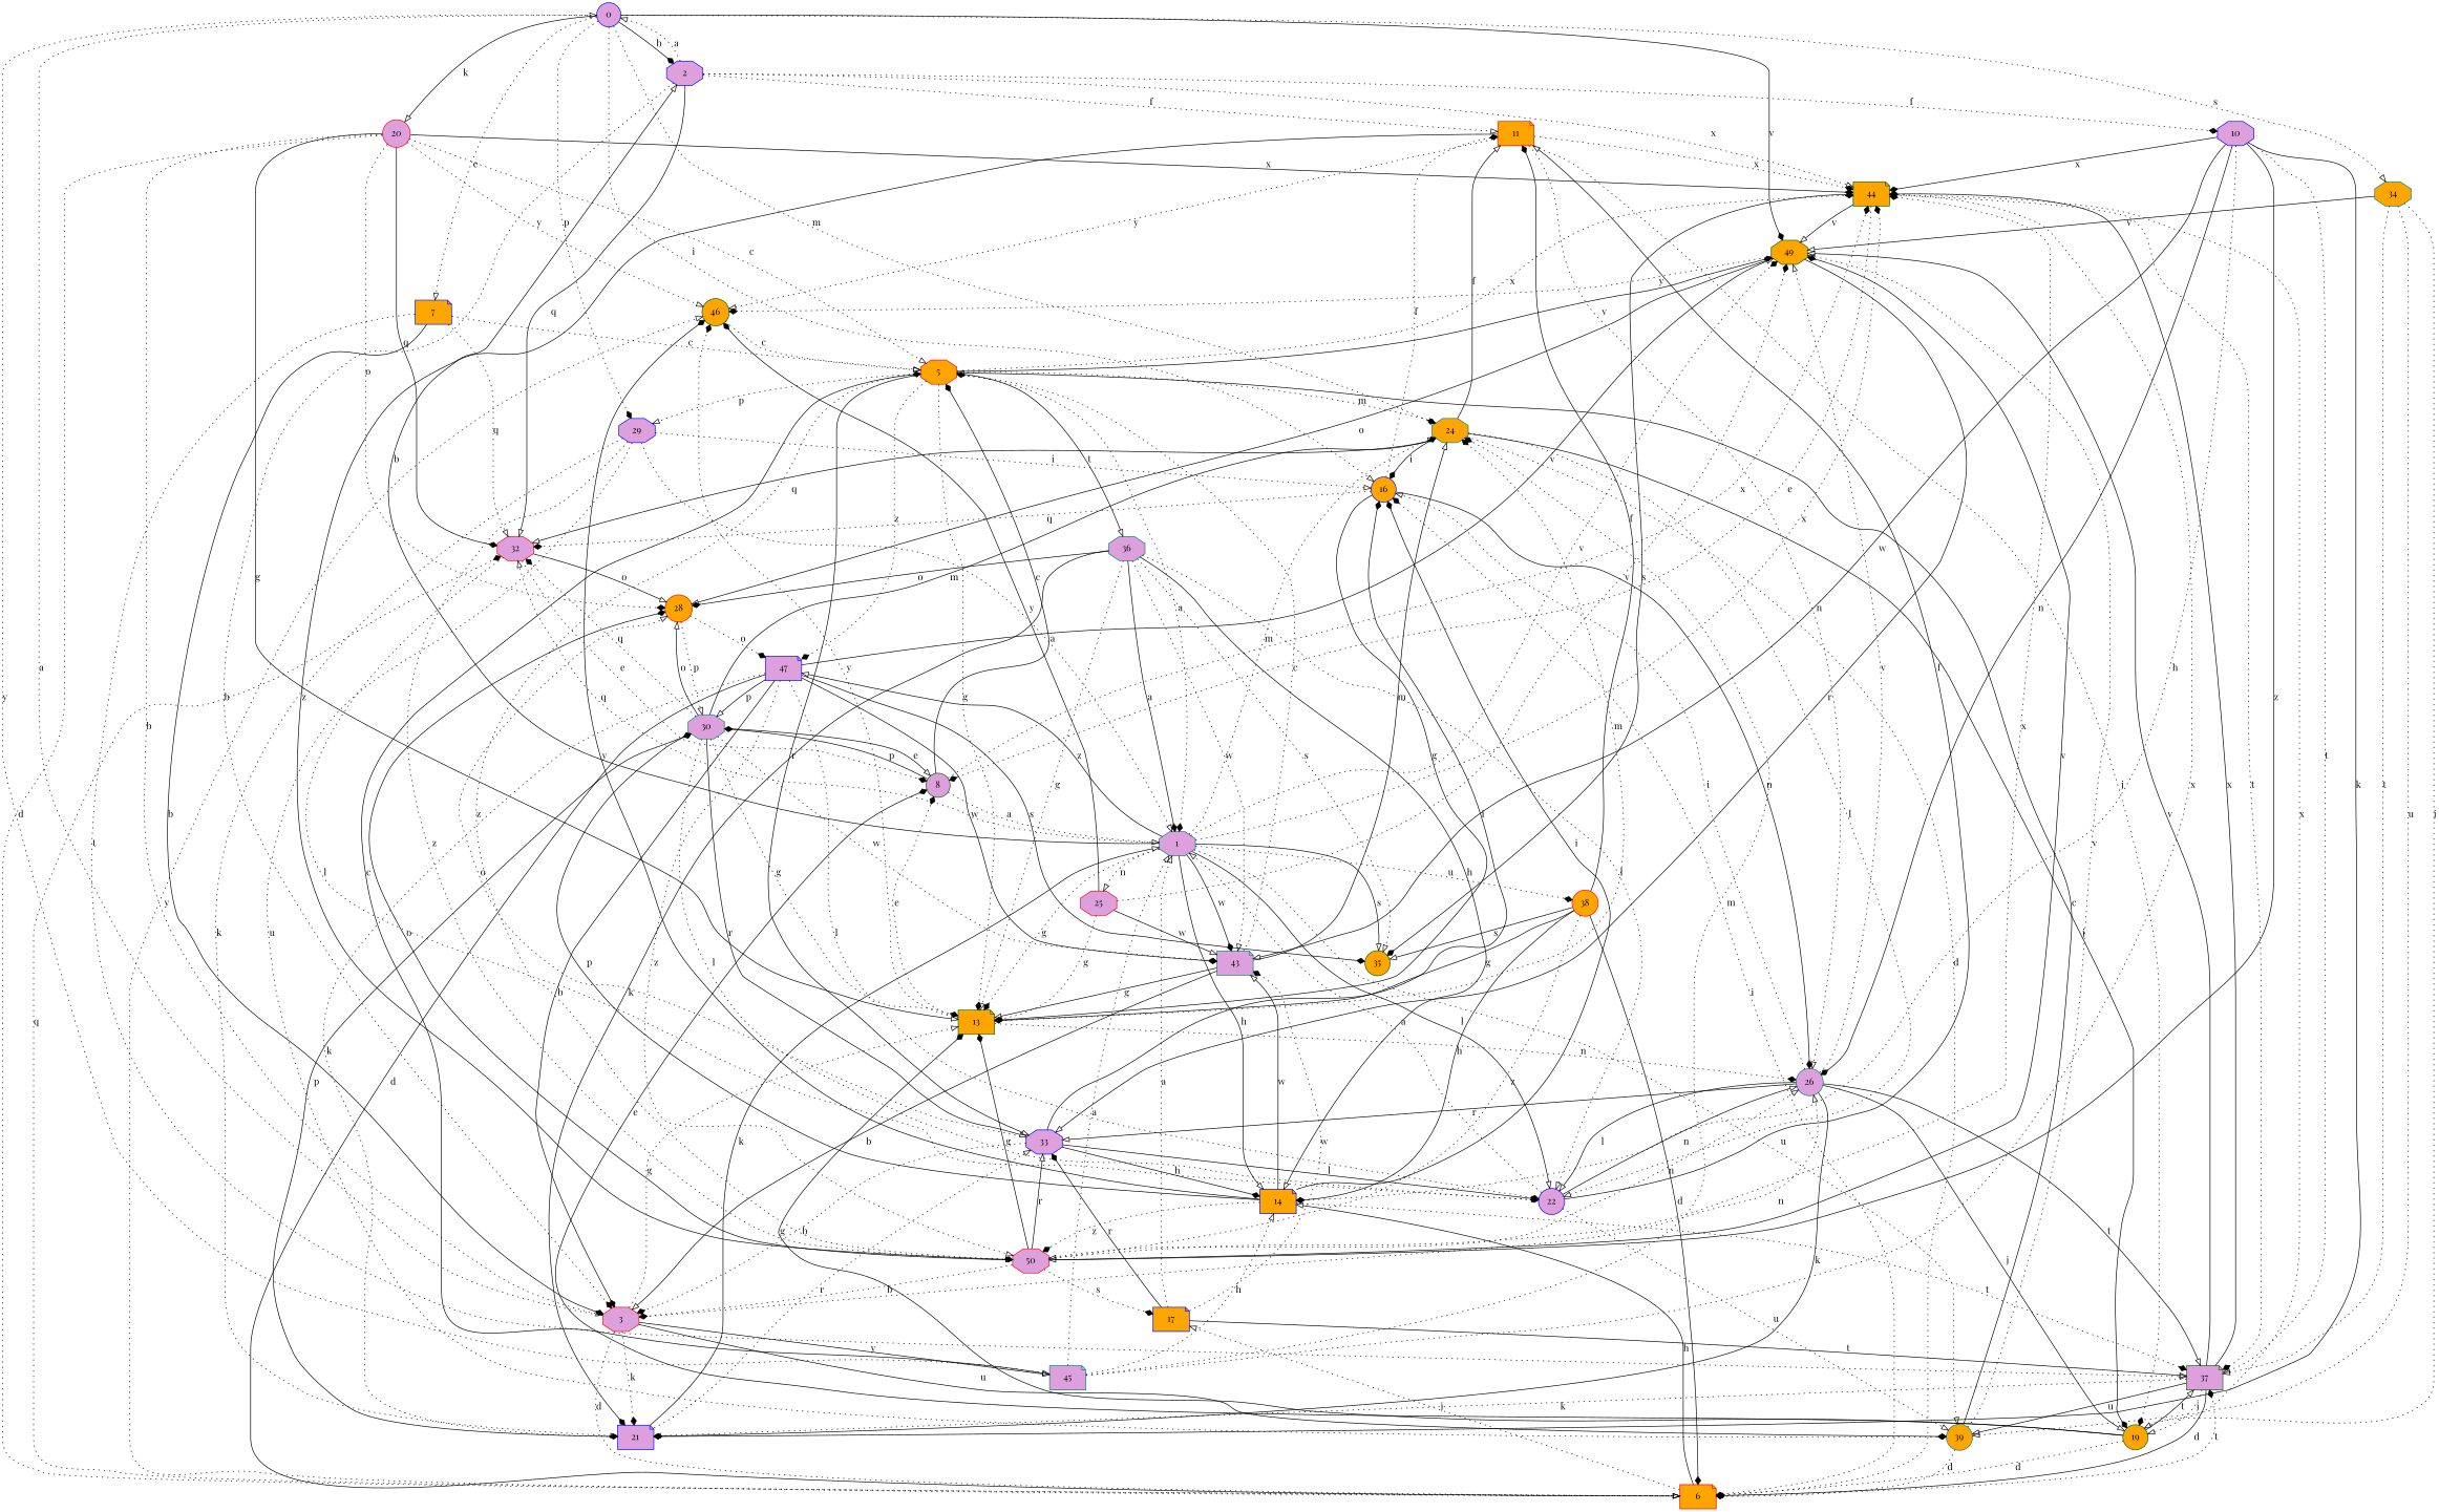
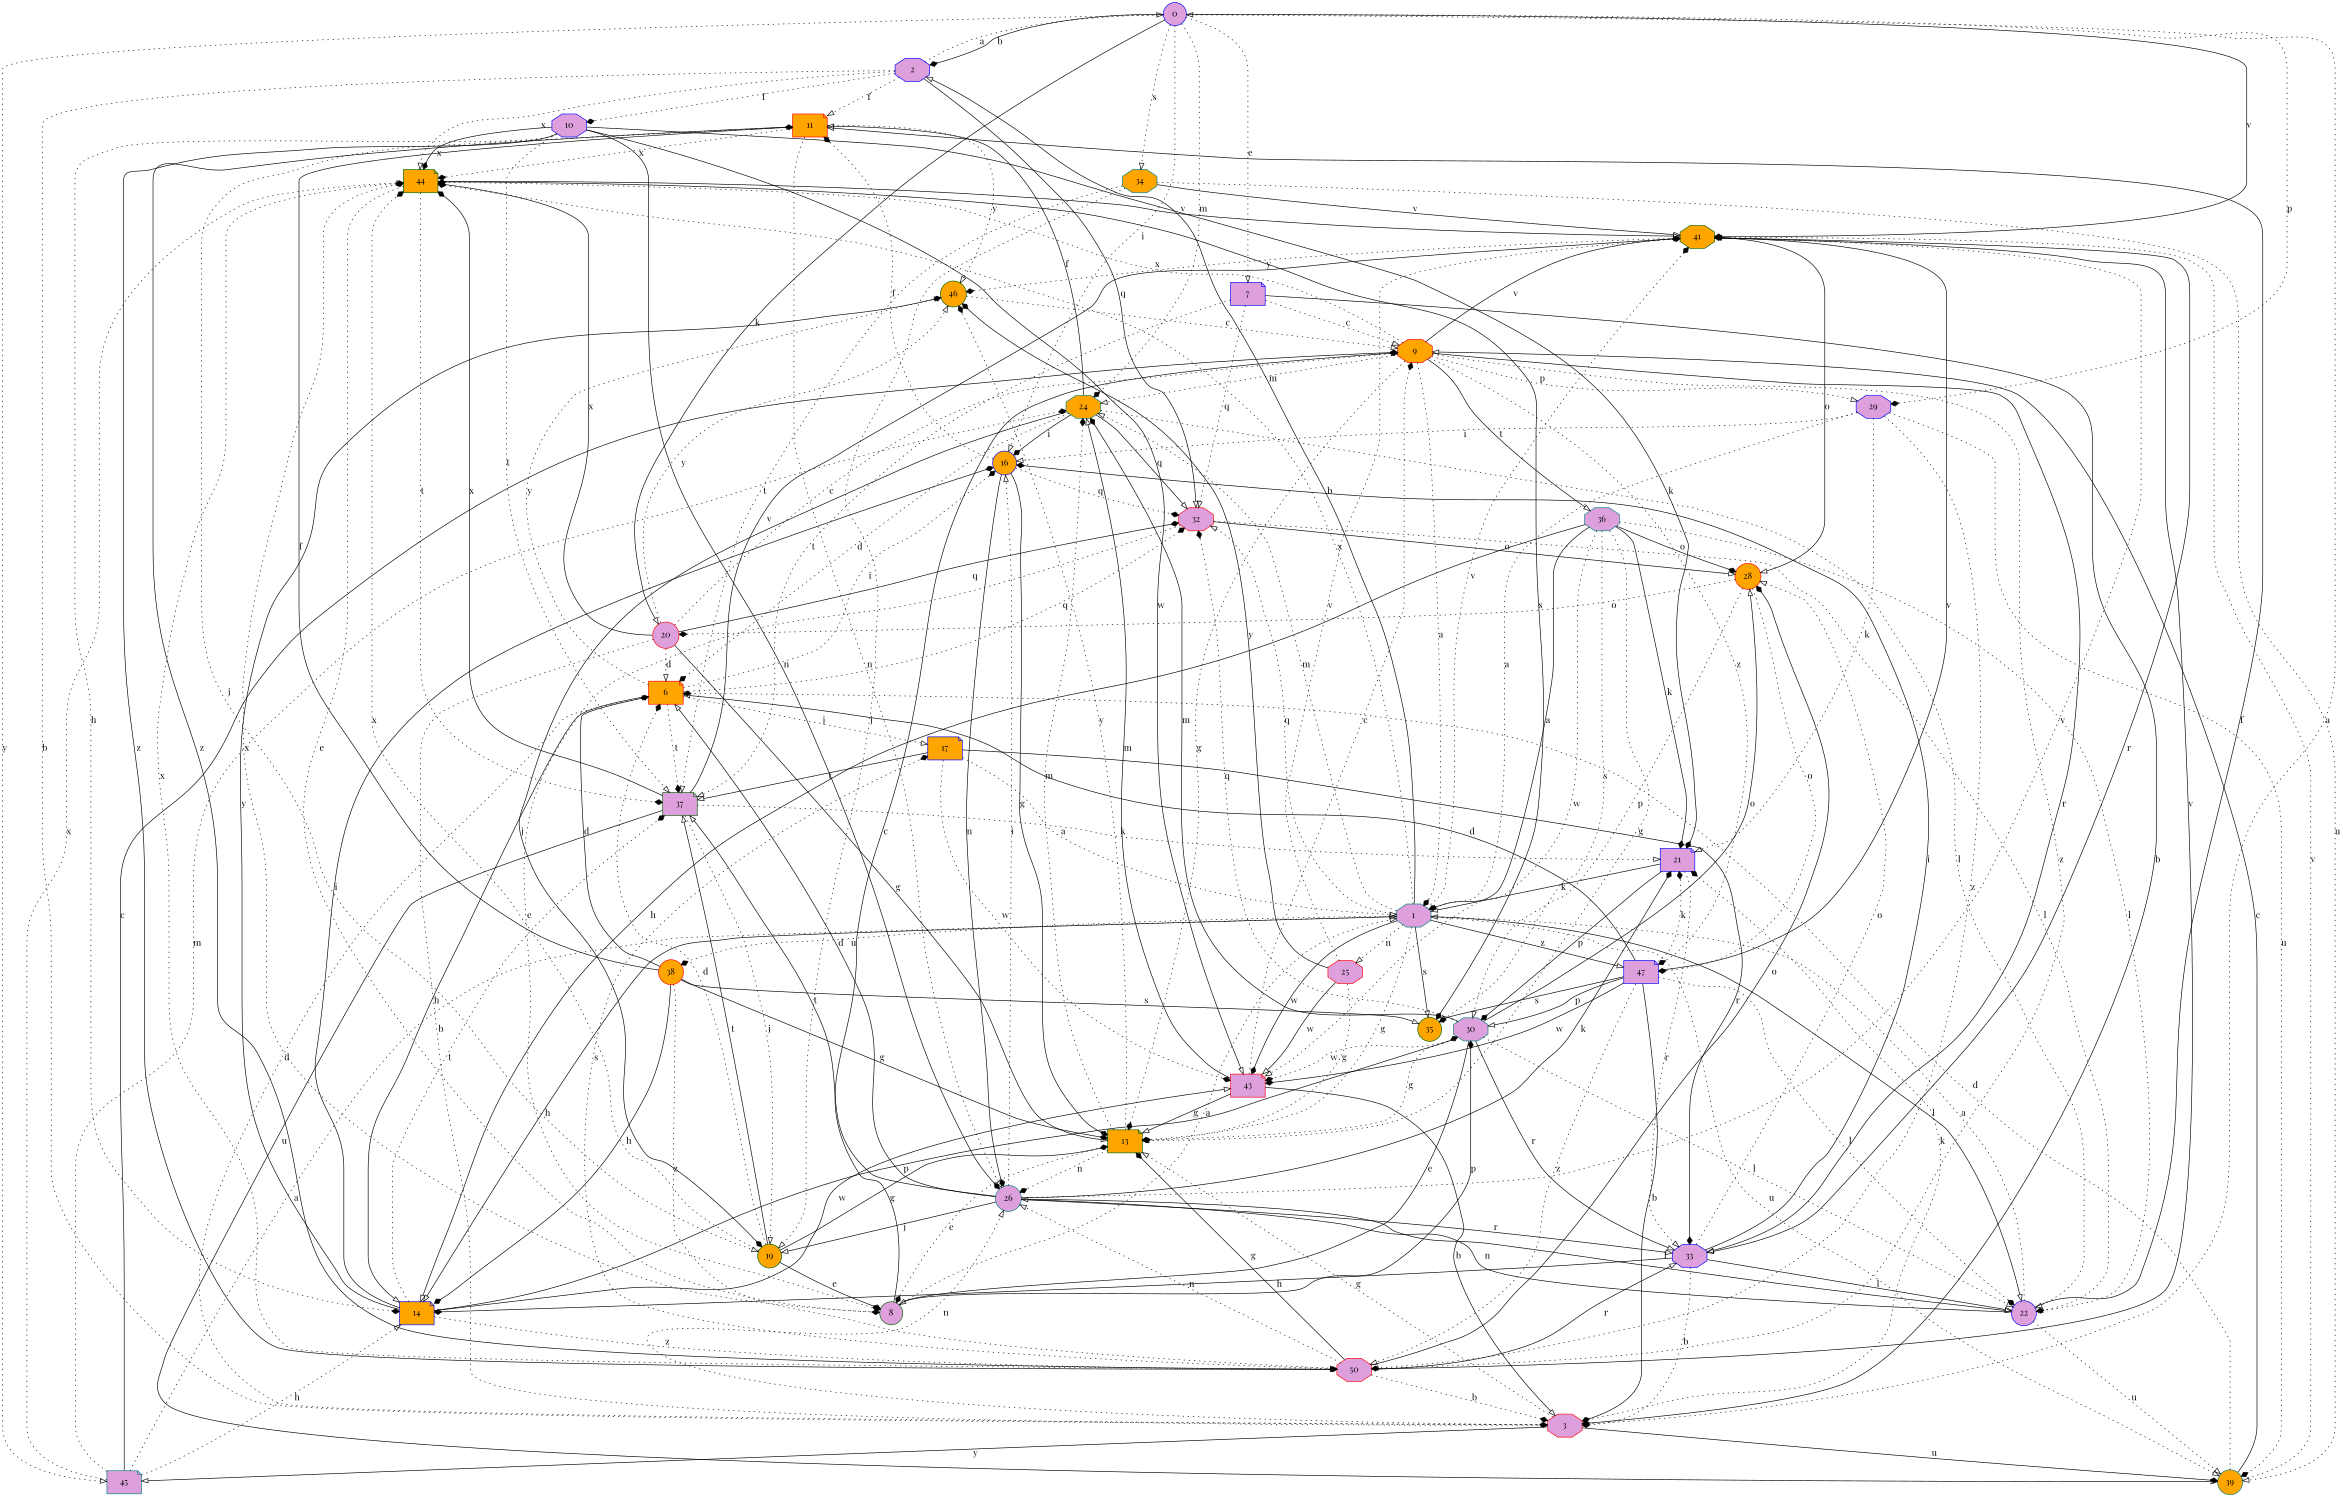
  strict digraph {
    fontname="Playfair Display"
    node [color=blue fillcolor=plum fontname="Playfair Display" shape=octagon style=filled]
    edge [arrowhead=onormal fontname="Playfair Display" style=dotted]
    0 [shape=circle]
    2
-   7 [fillcolor=orange shape=note]
+   7 [shape=note]
    16 [fillcolor=orange shape=circle]
    20 [color=red shape=circle]
    24 [color=teal fillcolor=orange]
    29
    34 [color=teal fillcolor=orange]
-   41 [color=darkgreen fillcolor=orange label=49]
+   41 [color=darkgreen fillcolor=orange]
    45 [color=teal shape=note]
    32 [color=red]
    44 [color=darkgreen fillcolor=orange shape=note]
    3 [color=red]
    10
    11 [color=red fillcolor=orange shape=note]
-   5 [color=red fillcolor=orange]
+   5 [color=red fillcolor=orange label=9]
    37 [color=darkgreen shape=note]
    13 [color=darkgreen fillcolor=orange shape=note]
    26 [color=teal shape=circle]
    6 [color=red fillcolor=orange shape=note]
    46 [color=darkgreen fillcolor=orange shape=circle]
    28 [color=red fillcolor=orange shape=circle]
    22 [shape=circle]
    19 [color=darkgreen fillcolor=orange shape=circle]
    1 [color=teal]
    21 [shape=note]
    39 [color=teal fillcolor=orange shape=circle]
    50 [color=red]
    33
    14 [fillcolor=orange shape=note]
    25 [color=red]
    35 [color=darkgreen fillcolor=orange shape=circle]
    38 [color=red fillcolor=orange shape=circle]
-   43 [color=teal shape=note]
+   43 [color=red shape=note]
    47 [shape=note]
    8 [color=darkgreen shape=circle]
    30 [color=teal]
    17 [fillcolor=orange shape=note]
    36 [color=teal]
    0 -> 2 [arrowhead=diamond label=b style=solid]
    0 -> 7 [label=e]
    0 -> 16 [label=i]
    0 -> 20 [label=k style=solid]
    0 -> 24 [arrowhead=diamond label=m]
    0 -> 29 [arrowhead=diamond label=p]
    0 -> 34 [label=s]
    0 -> 41 [arrowhead=diamond label=v style=solid]
    0 -> 45 [label=y]
    2 -> 0 [label=a]
    2 -> 32 [label=q style=solid]
    2 -> 44 [label=x]
    2 -> 3 [arrowhead=diamond label=b]
    2 -> 10 [arrowhead=diamond label=f]
    2 -> 11 [label=f]
    7 -> 32 [label=q]
    7 -> 3 [arrowhead=diamond label=b style=solid]
    7 -> 5 [label=c]
    7 -> 37 [label=t]
    16 -> 32 [arrowhead=diamond label=q]
    16 -> 11 [arrowhead=diamond label=f]
    16 -> 13 [arrowhead=diamond label=g style=solid]
    16 -> 26 [arrowhead=diamond label=n style=solid]
    20 -> 32 [arrowhead=diamond label=q style=solid]
    20 -> 44 [arrowhead=diamond label=x style=solid]
    20 -> 3 [label=b]
    20 -> 5 [label=c]
    20 -> 13 [label=g style=solid]
    20 -> 6 [label=d]
    20 -> 46 [label=y]
-   20 -> 28 [arrowhead=diamond label=o]
+   28 -> 20 [arrowhead=diamond label=o]
    24 -> 16 [arrowhead=diamond label=i style=solid]
    24 -> 32 [label=q style=solid]
    24 -> 11 [label=f style=solid]
    24 -> 6 [arrowhead=diamond label=d]
    24 -> 22 [label=l]
    24 -> 19 [arrowhead=diamond label=j style=solid]
    29 -> 16 [label=i]
    29 -> 1 [label=a]
    29 -> 21 [label=k]
    29 -> 39 [arrowhead=diamond label=u]
    29 -> 50 [label=z]
    34 -> 41 [label=v style=solid]
    34 -> 37 [label=t]
    34 -> 19 [label=j]
    34 -> 39 [label=u]
    41 -> 46 [arrowhead=diamond label=y]
    41 -> 28 [label=o style=solid]
    41 -> 33 [label=r style=solid]
    45 -> 24 [arrowhead=diamond label=m]
    45 -> 44 [label=x]
    45 -> 5 [arrowhead=diamond label=c style=solid]
    45 -> 1 [label=a]
    45 -> 14 [label=h]
    32 -> 28 [label=o style=solid]
    32 -> 22 [arrowhead=diamond label=l]
    32 -> 8 [arrowhead=diamond label=e]
    44 -> 41 [label=v style=solid]
    44 -> 37 [arrowhead=diamond label=t]
    44 -> 35 [arrowhead=diamond label=s style=solid]
    44 -> 8 [arrowhead=diamond label=e]
    3 -> 0 [label=a]
    3 -> 45 [label=y style=solid]
    3 -> 13 [label=g]
    3 -> 26 [label=n]
    3 -> 6 [label=d]
    3 -> 21 [arrowhead=diamond label=k]
    3 -> 39 [arrowhead=diamond label=u style=solid]
    10 -> 44 [arrowhead=diamond label=x style=solid]
    10 -> 37 [label=t]
    10 -> 26 [arrowhead=diamond label=n style=solid]
    10 -> 21 [arrowhead=diamond label=k style=solid]
    10 -> 50 [label=z style=solid]
    10 -> 14 [arrowhead=diamond label=h]
    10 -> 43 [label=w style=solid]
    11 -> 44 [arrowhead=diamond label=x]
    11 -> 26 [label=n]
    11 -> 46 [label=y]
-   11 -> 19 [arrowhead=diamond label=j]
+   11 -> 19 [label=j]
    11 -> 50 [label=z style=solid]
    5 -> 24 [label=m]
    5 -> 29 [label=p]
    5 -> 41 [arrowhead=diamond label=v style=solid]
    5 -> 44 [arrowhead=diamond label=x]
    5 -> 13 [arrowhead=diamond label=g]
    5 -> 1 [arrowhead=diamond label=a]
    5 -> 50 [arrowhead=diamond label=z]
    5 -> 33 [label=r style=solid]
    5 -> 47 [arrowhead=diamond label=z]
    5 -> 36 [label=t style=solid]
    37 -> 41 [label=v style=solid]
    37 -> 44 [arrowhead=diamond label=x style=solid]
-   37 -> 6 [label=d style=solid]
+   26 -> 6 [label=d style=solid]
    37 -> 19 [label=j]
    37 -> 21 [label=k]
    37 -> 39 [label=u style=solid]
    13 -> 24 [arrowhead=diamond label=m]
    13 -> 26 [arrowhead=diamond label=n]
    13 -> 46 [arrowhead=diamond label=y]
    13 -> 8 [arrowhead=diamond label=e]
    26 -> 16 [label=i]
    26 -> 41 [label=v]
    26 -> 37 [label=t style=solid]
    26 -> 22 [label=l style=solid]
    26 -> 19 [label=j style=solid]
    26 -> 21 [arrowhead=diamond label=k style=solid]
    26 -> 33 [label=r style=solid]
    6 -> 16 [arrowhead=diamond label=i]
    6 -> 32 [arrowhead=diamond label=q]
    6 -> 37 [arrowhead=diamond label=t]
    6 -> 46 [label=y]
    6 -> 14 [label=h style=solid]
    6 -> 17 [label=j]
    46 -> 5 [label=c]
    28 -> 47 [arrowhead=diamond label=o]
    28 -> 30 [label=p]
    22 -> 11 [label=f style=solid]
    22 -> 26 [label=n style=solid]
    22 -> 1 [label=a]
    22 -> 39 [label=u]
    19 -> 44 [arrowhead=diamond label=x]
    19 -> 37 [label=t style=solid]
    19 -> 13 [arrowhead=diamond label=g style=solid]
    19 -> 6 [arrowhead=diamond label=d]
    19 -> 8 [arrowhead=diamond label=e style=solid]
    1 -> 2 [label=b style=solid]
    1 -> 24 [label=m]
    1 -> 41 [arrowhead=diamond label=v]
    1 -> 32 [label=q]
    1 -> 44 [arrowhead=diamond label=x]
    1 -> 13 [arrowhead=diamond label=g]
    1 -> 22 [label=l style=solid]
    1 -> 39 [label=u]
    1 -> 14 [label=h style=solid]
    1 -> 25 [label=n]
    1 -> 35 [label=s style=solid]
    1 -> 38 [arrowhead=diamond label=u]
    1 -> 43 [arrowhead=diamond label=w style=solid]
    1 -> 47 [label=z style=solid]
    21 -> 1 [label=k style=solid]
    21 -> 33 [label=r]
    21 -> 30 [arrowhead=diamond label=p style=solid]
    39 -> 41 [label=v]
    39 -> 5 [label=c style=solid]
    39 -> 6 [arrowhead=diamond label=d]
    50 -> 41 [arrowhead=diamond label=v style=solid]
    50 -> 44 [arrowhead=diamond label=x]
    50 -> 3 [arrowhead=diamond label=b]
    50 -> 13 [arrowhead=diamond label=g style=solid]
    50 -> 26 [label=n]
    50 -> 28 [arrowhead=diamond label=o style=solid]
    50 -> 33 [label=r style=solid]
    50 -> 17 [arrowhead=diamond label=s]
    33 -> 16 [arrowhead=diamond label=i style=solid]
    33 -> 3 [arrowhead=diamond label=b]
    33 -> 28 [label=o]
    33 -> 22 [label=l style=solid]
    33 -> 14 [arrowhead=diamond label=h style=solid]
    14 -> 16 [arrowhead=diamond label=i style=solid]
    14 -> 37 [arrowhead=diamond label=t]
    14 -> 46 [arrowhead=diamond label=y style=solid]
    14 -> 50 [arrowhead=diamond label=z]
    14 -> 43 [label=w style=solid]
    14 -> 30 [arrowhead=diamond label=p style=solid]
    25 -> 41 [arrowhead=diamond label=v]
    25 -> 13 [label=g]
    25 -> 46 [arrowhead=diamond label=y style=solid]
    25 -> 43 [label=w style=solid]
    38 -> 11 [arrowhead=diamond label=f style=solid]
    38 -> 13 [arrowhead=diamond label=g style=solid]
    38 -> 6 [arrowhead=diamond label=d style=solid]
    38 -> 50 [label=z]
    38 -> 14 [arrowhead=diamond label=h style=solid]
    38 -> 35 [label=s style=solid]
    43 -> 24 [label=m style=solid]
    43 -> 3 [label=b style=solid]
    43 -> 5 [arrowhead=diamond label=c]
    43 -> 13 [label=g style=solid]
    47 -> 41 [label=v style=solid]
    47 -> 3 [arrowhead=diamond label=b style=solid]
    47 -> 6 [label=d style=solid]
    47 -> 22 [arrowhead=diamond label=l]
    47 -> 21 [arrowhead=diamond label=k]
    47 -> 50 [label=z]
    47 -> 35 [arrowhead=diamond label=s style=solid]
    47 -> 43 [arrowhead=diamond label=w style=solid]
    47 -> 30 [label=p style=solid]
    8 -> 44 [arrowhead=diamond label=x]
    8 -> 5 [arrowhead=diamond label=c style=solid]
    8 -> 1 [label=a]
    8 -> 30 [arrowhead=diamond label=p style=solid]
    30 -> 24 [arrowhead=diamond label=m style=solid]
    30 -> 32 [arrowhead=diamond label=q]
    30 -> 13 [arrowhead=diamond label=g]
    30 -> 28 [label=o style=solid]
    30 -> 22 [label=l]
    30 -> 33 [label=r style=solid]
    30 -> 43 [arrowhead=diamond label=w]
    30 -> 8 [label=e style=solid]
    17 -> 37 [label=t style=solid]
    17 -> 1 [label=a]
    17 -> 33 [arrowhead=diamond label=r style=solid]
    17 -> 43 [arrowhead=diamond label=w]
    36 -> 13 [label=g]
    36 -> 28 [arrowhead=diamond label=o style=solid]
    36 -> 22 [label=l]
    36 -> 1 [arrowhead=diamond label=a style=solid]
    36 -> 21 [arrowhead=diamond label=k style=solid]
    36 -> 14 [label=h style=solid]
    36 -> 35 [label=s]
    36 -> 43 [label=w]
  }
